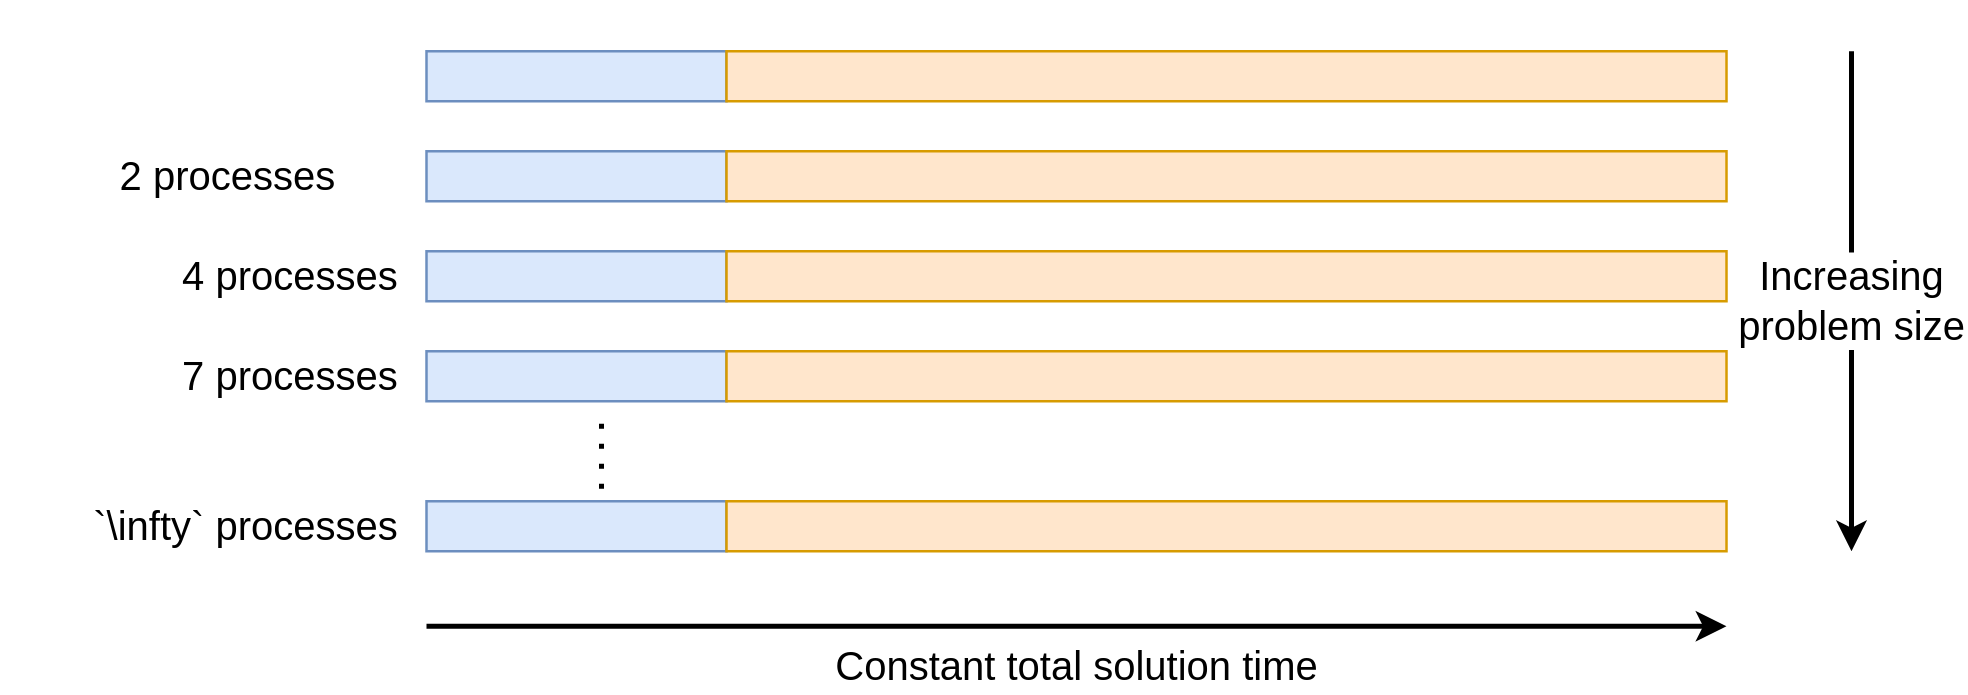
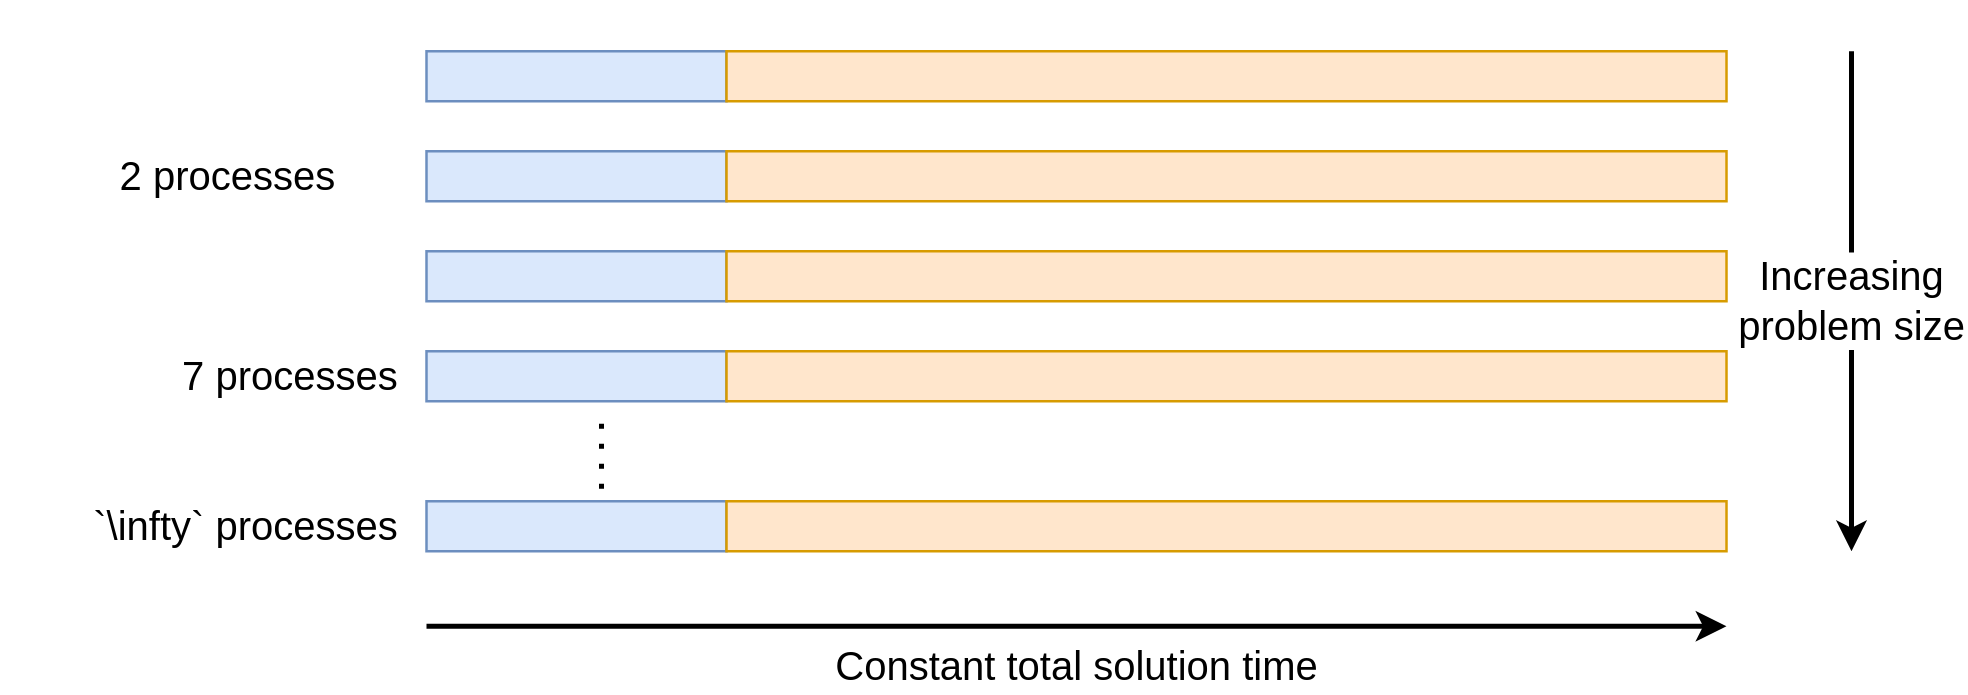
  <mxCell id="0" />
  <mxCell id="1" parent="0" />
  <mxCell id="2" value="" style="rounded=0;whiteSpace=wrap;html=1;fillColor=#dae8fc;strokeColor=#6c8ebf;" vertex="1" parent="1"><mxGeometry x="170" y="20" width="120" height="20" as="geometry" /></mxCell>
  <mxCell id="3" value="" style="rounded=0;whiteSpace=wrap;html=1;fillColor=#ffe6cc;strokeColor=#d79b00;" vertex="1" parent="1"><mxGeometry x="290" y="20" width="400" height="20" as="geometry" /></mxCell>
  <mxCell id="4" value="" style="rounded=0;whiteSpace=wrap;html=1;fillColor=#dae8fc;strokeColor=#6c8ebf;" vertex="1" parent="1"><mxGeometry x="170" y="60" width="120" height="20" as="geometry" /></mxCell>
  <mxCell id="5" value="" style="rounded=0;whiteSpace=wrap;html=1;fillColor=#ffe6cc;strokeColor=#d79b00;" vertex="1" parent="1"><mxGeometry x="290" y="60" width="400" height="20" as="geometry" /></mxCell>
  <mxCell id="6" value="2 processes" style="text;html=1;align=right;verticalAlign=middle;resizable=0;points=[];autosize=1;fontSize=16;" vertex="1" parent="1"><mxGeometry x="35" y="60" width="100" height="20" as="geometry" /></mxCell>
  <mxCell id="7" value="" style="rounded=0;whiteSpace=wrap;html=1;fillColor=#dae8fc;strokeColor=#6c8ebf;" vertex="1" parent="1"><mxGeometry x="170" y="100" width="120" height="20" as="geometry" /></mxCell>
  <mxCell id="8" value="" style="rounded=0;whiteSpace=wrap;html=1;fillColor=#ffe6cc;strokeColor=#d79b00;" vertex="1" parent="1"><mxGeometry x="290" y="100" width="400" height="20" as="geometry" /></mxCell>
- <mxCell id="9" value="4 processes" style="text;html=1;align=right;verticalAlign=middle;resizable=0;points=[];autosize=1;fontSize=16;" vertex="1" parent="1"><mxGeometry x="60" y="100" width="100" height="20" as="geometry" /></mxCell>
  <mxCell id="10" value="" style="rounded=0;whiteSpace=wrap;html=1;fillColor=#dae8fc;strokeColor=#6c8ebf;" vertex="1" parent="1"><mxGeometry x="170" y="140" width="120" height="20" as="geometry" /></mxCell>
  <mxCell id="11" value="" style="rounded=0;whiteSpace=wrap;html=1;fillColor=#ffe6cc;strokeColor=#d79b00;" vertex="1" parent="1"><mxGeometry x="290" y="140" width="400" height="20" as="geometry" /></mxCell>
  <mxCell id="12" value="7 processes" style="text;html=1;align=right;verticalAlign=middle;resizable=0;points=[];autosize=1;fontSize=16;" vertex="1" parent="1"><mxGeometry x="60" y="140" width="100" height="20" as="geometry" /></mxCell>
  <mxCell id="13" value="" style="endArrow=none;dashed=1;html=1;dashPattern=1 3;strokeWidth=2;fontSize=16;" edge="1" parent="1"><mxGeometry width="50" height="50" relative="1" as="geometry"><mxPoint x="240" y="195" as="sourcePoint" /><mxPoint x="240" y="165" as="targetPoint" /></mxGeometry></mxCell>
  <mxCell id="14" value="" style="rounded=0;whiteSpace=wrap;html=1;fillColor=#dae8fc;strokeColor=#6c8ebf;" vertex="1" parent="1"><mxGeometry x="170" y="200" width="120" height="20" as="geometry" /></mxCell>
  <mxCell id="15" value="Constant total solution time" style="endArrow=classic;html=1;fontSize=16;verticalAlign=top;labelPosition=center;verticalLabelPosition=top;align=center;strokeWidth=2;" edge="1" parent="1"><mxGeometry width="50" height="50" relative="1" as="geometry"><mxPoint x="170" y="250" as="sourcePoint" /><mxPoint x="690" y="250" as="targetPoint" /></mxGeometry></mxCell>
  <mxCell id="16" value="`\infty` processes" style="text;html=1;align=right;verticalAlign=middle;resizable=0;points=[];autosize=1;fontSize=16;" vertex="1" parent="1"><mxGeometry x="20" y="200" width="140" height="20" as="geometry" /></mxCell>
  <mxCell id="17" value="" style="rounded=0;whiteSpace=wrap;html=1;fillColor=#ffe6cc;strokeColor=#d79b00;" vertex="1" parent="1"><mxGeometry x="290" y="200" width="400" height="20" as="geometry" /></mxCell>
  <mxCell id="18" value="Increasing &lt;br&gt;problem size" style="endArrow=classic;html=1;strokeWidth=2;fontSize=16;labelPosition=center;verticalLabelPosition=middle;align=center;verticalAlign=middle;" edge="1" parent="1"><mxGeometry width="50" height="50" relative="1" as="geometry"><mxPoint x="740" y="20" as="sourcePoint" /><mxPoint x="740" y="220" as="targetPoint" /></mxGeometry></mxCell>
